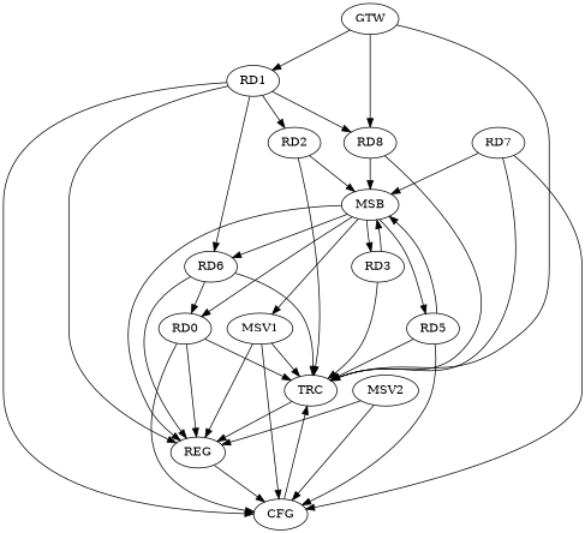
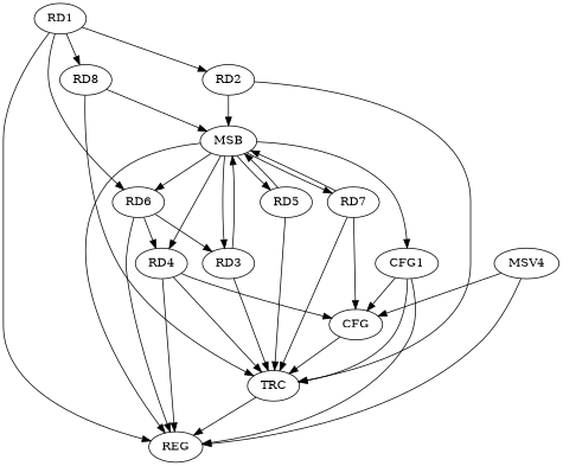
  strict digraph {
    n1 [label=RD1]
    n2 [label=RD2]
    n3 [label=RD6]
    n4 [label=RD8]
    n5 [label=REG]
    n6 [label=CFG]
    n7 [label=TRC]
    n8 [label=MSB]
-   n9 [label=RD0]
+   n9 [label=RD4]
    n10 [label=RD3]
    n11 [label=RD5]
    n12 [label=RD7]
-   n13 [label=MSV1]
-   n14 [label=GTW]
-   n15 [label=MSV2]
+   n13 [label=CFG1]
+   n15 [label=MSV4]
    n1 -> n2
    n1 -> n3
    n1 -> n4
    n1 -> n5
-   n1 -> n6
    n2 -> n7
    n2 -> n8
    n3 -> n5
-   n3 -> n7
+   n3 -> n10
    n3 -> n9
    n4 -> n7
    n4 -> n8
-   n5 -> n6
    n6 -> n7
    n7 -> n5
    n8 -> n3
    n8 -> n5
    n8 -> n9
    n8 -> n10
    n8 -> n11
+   n8 -> n12
    n8 -> n13
    n9 -> n5
    n9 -> n6
    n9 -> n7
    n10 -> n7
    n10 -> n8
-   n11 -> n6
    n11 -> n7
    n11 -> n8
    n12 -> n6
    n12 -> n7
    n12 -> n8
    n13 -> n5
    n13 -> n6
    n13 -> n7
-   n14 -> n1
-   n14 -> n4
-   n14 -> n7
    n15 -> n5
    n15 -> n6
  }
